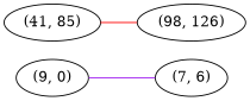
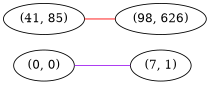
  graph {
    rankdir=LR
-   "(0, 0)" [label="(9, 0)"]
-   "(7, 6)"
+   "(0, 0)"
+   "(7, 6)" [label="(7, 1)"]
    "(41, 85)"
-   "(98, 126)"
+   "(98, 126)" [label="(98, 626)"]
    "(0, 0)" -- "(7, 6)" [color=purple weight=4]
    "(41, 85)" -- "(98, 126)" [color=red weight=1]
  }
